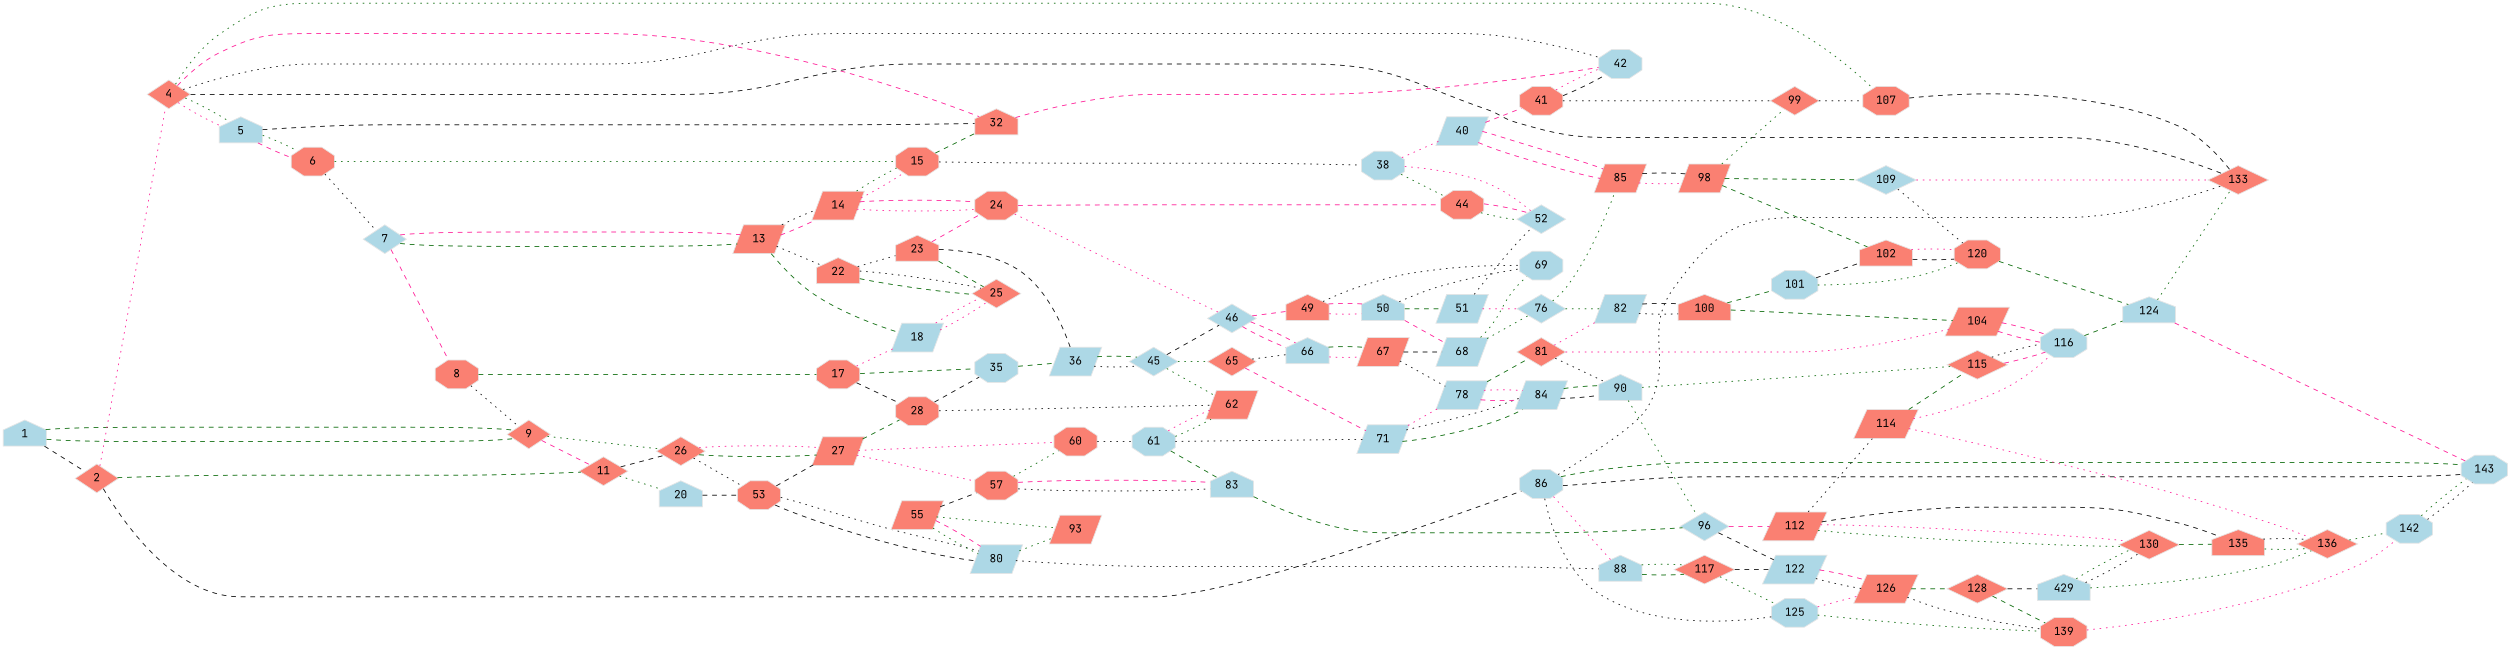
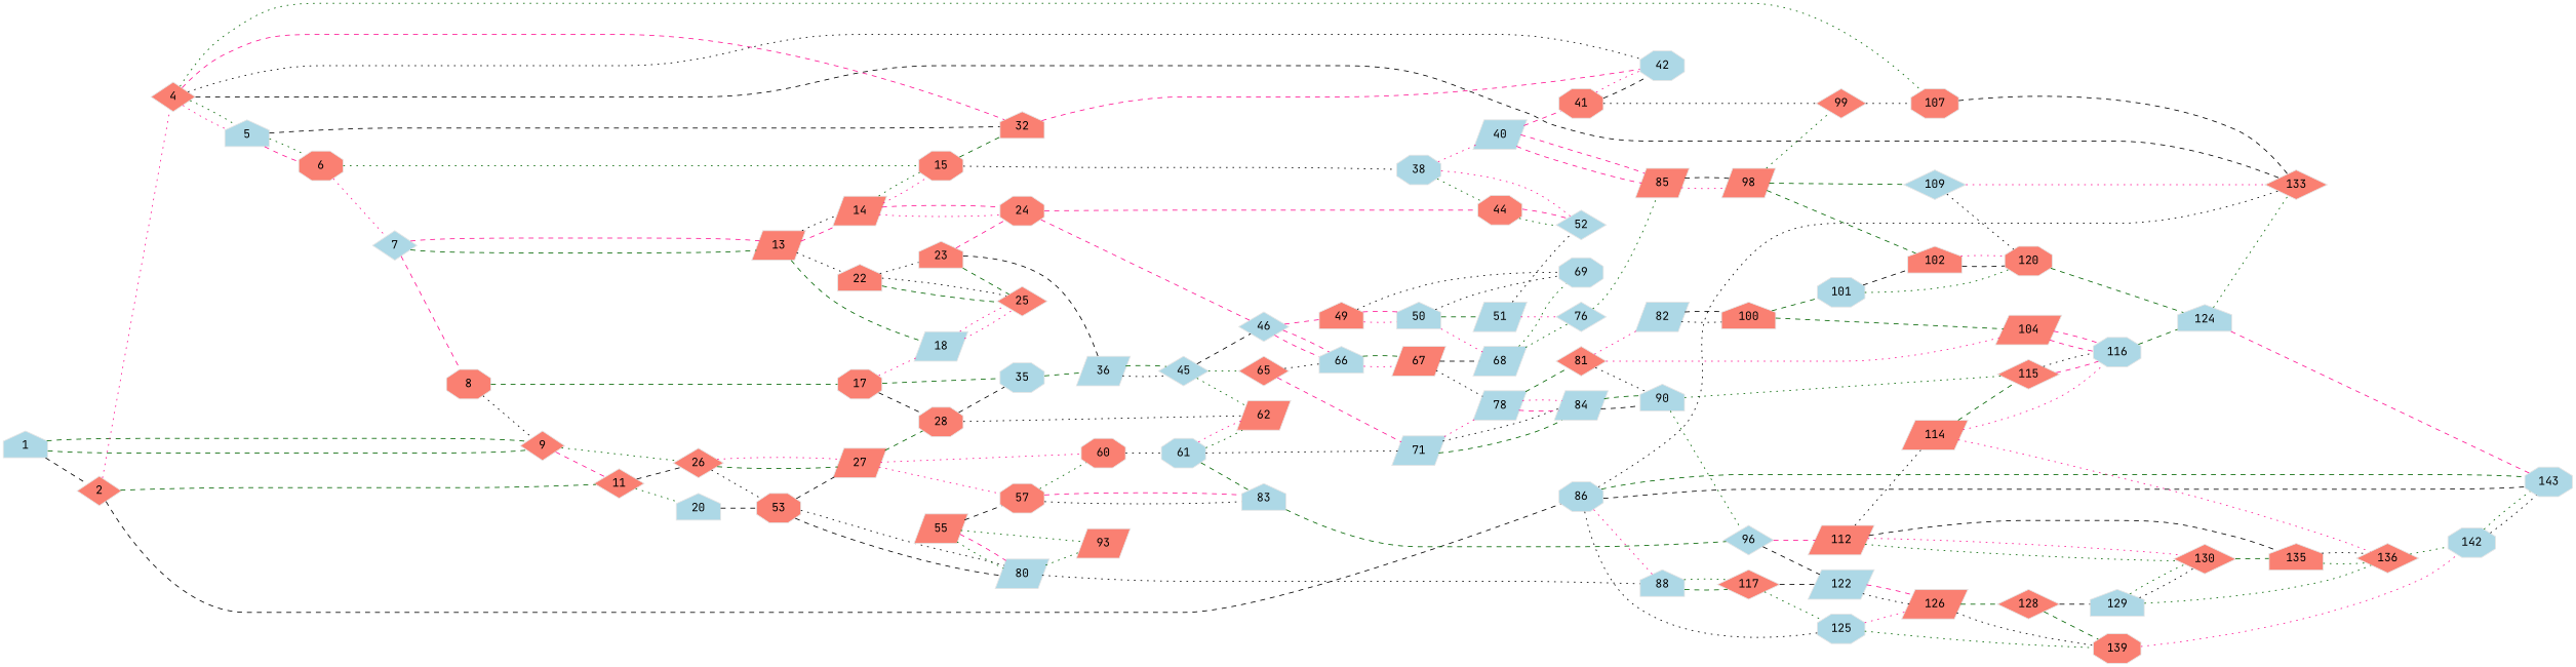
  graph {
    fontname="JetBrains Mono"
    rankdir=LR
    node [color=gray90 fillcolor=salmon fontname="JetBrains Mono" shape=octagon style=filled]
    edge [color=darkgreen fontname="JetBrains Mono" style=dotted]
    1 [fillcolor=lightblue shape=house]
    2 [shape=diamond super="+3"]
    9 [shape=diamond super="+12"]
    4 [shape=diamond super="+108"]
    11 [shape=diamond super="+21"]
    86 [fillcolor=lightblue super="+87"]
    26 [shape=diamond super="+34"]
    5 [fillcolor=lightblue shape=house super="+30"]
    32 [shape=house super="+33"]
    42 [fillcolor=lightblue]
    107 [super="+138"]
    133 [shape=diamond super="+137"]
    20 [fillcolor=lightblue shape=house]
    53 [super="+54"]
    88 [fillcolor=lightblue shape=house]
    125 [fillcolor=lightblue super="+131"]
    143 [fillcolor=lightblue]
    6 [super="+16"]
    7 [fillcolor=lightblue shape=diamond]
    15 [super="+31"]
    8 [super="+10"]
    13 [shape=parallelogram super="+19"]
    38 [fillcolor=lightblue super="+39"]
    17 [super="+29"]
    14 [shape=parallelogram]
    18 [fillcolor=lightblue shape=parallelogram]
    22 [shape=house]
    28 [super="+48"]
    35 [fillcolor=lightblue]
    27 [shape=parallelogram super="+59"]
    24 [super="+43"]
    25 [shape=diamond]
    23 [shape=house super="+37"]
    44
    46 [fillcolor=lightblue shape=diamond super="+47"]
    40 [fillcolor=lightblue shape=parallelogram]
    52 [fillcolor=lightblue shape=diamond super="+63"]
    62 [shape=parallelogram]
    36 [fillcolor=lightblue shape=parallelogram]
    80 [fillcolor=lightblue shape=parallelogram super="+89"]
    45 [fillcolor=lightblue shape=diamond super="+64"]
    49 [shape=house]
    66 [fillcolor=lightblue shape=house]
    57 [super="+58"]
    60
    83 [fillcolor=lightblue shape=house super="+95"]
    61 [fillcolor=lightblue super="+70"]
    65 [shape=diamond]
    41
    85 [shape=parallelogram]
    99 [shape=diamond super="+106"]
    98 [shape=parallelogram super="+103"]
    71 [fillcolor=lightblue shape=parallelogram super="+72"]
    50 [fillcolor=lightblue shape=house super="+73"]
    69 [fillcolor=lightblue]
    67 [shape=parallelogram]
    51 [fillcolor=lightblue shape=parallelogram super="+74"]
    68 [fillcolor=lightblue shape=parallelogram super="+75"]
    76 [fillcolor=lightblue shape=diamond super="+77"]
    82 [fillcolor=lightblue shape=parallelogram]
    55 [shape=parallelogram super="+56"]
    93 [shape=parallelogram]
    96 [fillcolor=lightblue shape=diamond super="+97"]
    78 [fillcolor=lightblue shape=parallelogram super="+79"]
    84 [fillcolor=lightblue shape=parallelogram]
    81 [shape=diamond super="+92"]
    90 [fillcolor=lightblue shape=house super="+91"]
    100 [shape=house super="+105"]
    104 [shape=parallelogram]
    117 [shape=diamond super="+118"]
    115 [shape=diamond]
    116 [fillcolor=lightblue super="+123"]
    101 [fillcolor=lightblue super="+119"]
    112 [shape=parallelogram super="+113"]
    122 [fillcolor=lightblue shape=parallelogram]
    102 [shape=house]
    109 [fillcolor=lightblue shape=diamond super="+110"]
    126 [shape=parallelogram super="+127"]
    139 [super="+141"]
    114 [shape=parallelogram super="+134"]
    130 [shape=diamond]
    135 [shape=house]
    120 [super="+121"]
    124 [fillcolor=lightblue shape=house super="+132"]
    136 [shape=diamond super="+140"]
    142 [fillcolor=lightblue]
    128 [shape=diamond]
-   129 [fillcolor=lightblue shape=house label=429]
+   129 [fillcolor=lightblue shape=house]
    1 -- 2 [color=black style=dashed]
    1 -- 9 [style=dashed]
    1 -- 9 [style=dashed]
    2 -- 4 [color=deeppink]
    2 -- 11 [style=dashed]
    2 -- 86 [color=black style=dashed]
    9 -- 11 [color=deeppink style=dashed]
    9 -- 26
    4 -- 5 [color=deeppink]
    4 -- 5
    4 -- 32 [color=deeppink style=dashed]
    4 -- 42 [color=black]
    4 -- 107
    4 -- 133 [color=black style=dashed]
    11 -- 26 [color=black style=dashed]
    11 -- 20
    86 -- 133 [color=black]
    86 -- 88 [color=deeppink]
    86 -- 125 [color=black]
    86 -- 143 [color=black style=dashed]
    86 -- 143 [style=dashed]
    26 -- 53 [color=black]
    26 -- 27 [style=dashed]
    26 -- 27 [color=deeppink]
    5 -- 32 [color=black style=dashed]
    5 -- 6 [color=deeppink style=dashed]
    5 -- 6
    32 -- 42 [color=deeppink style=dashed]
    107 -- 133 [color=black style=dashed]
    20 -- 53 [color=black style=dashed]
    53 -- 27 [color=black style=dashed]
    53 -- 80 [color=black style=dashed]
    53 -- 80 [color=black]
    88 -- 117 [style=dashed]
    88 -- 117
    125 -- 126 [color=deeppink]
    125 -- 139
-   6 -- 7 [color=black]
+   6 -- 7 [color=deeppink]
    6 -- 15
    7 -- 8 [color=deeppink style=dashed]
    7 -- 13 [style=dashed]
    7 -- 13 [color=deeppink style=dashed]
    15 -- 32 [style=dashed]
    15 -- 38 [color=black]
    8 -- 9 [color=black]
    8 -- 17 [style=dashed]
    13 -- 14 [color=deeppink style=dashed]
    13 -- 14 [color=black]
    13 -- 18 [style=dashed]
    13 -- 22 [color=black]
    38 -- 44
    38 -- 40 [color=deeppink]
    38 -- 52 [color=deeppink]
    17 -- 18 [color=deeppink]
    17 -- 28 [color=black style=dashed]
    17 -- 35 [style=dashed]
    14 -- 15 [color=deeppink]
    14 -- 15
    14 -- 24 [color=deeppink]
    14 -- 24 [color=deeppink style=dashed]
    18 -- 25 [color=deeppink]
    18 -- 25 [color=deeppink]
    22 -- 25 [style=dashed]
    22 -- 25 [color=black]
    22 -- 23 [color=black]
    28 -- 35 [color=black style=dashed]
    28 -- 62 [color=black]
    35 -- 36 [style=dashed]
    27 -- 28 [style=dashed]
    27 -- 57 [color=deeppink]
    27 -- 60 [color=deeppink]
    24 -- 44 [color=deeppink style=dashed]
-   24 -- 46 [color=deeppink]
+   24 -- 46 [color=deeppink style=dashed]
    23 -- 24 [color=deeppink style=dashed]
    23 -- 25 [style=dashed]
    23 -- 36 [color=black style=dashed]
    44 -- 52
    44 -- 52 [color=deeppink style=dashed]
    46 -- 49 [color=deeppink style=dashed]
    46 -- 66 [color=deeppink style=dashed]
    46 -- 66 [color=deeppink style=dashed]
    40 -- 41 [color=deeppink style=dashed]
    40 -- 85 [color=deeppink style=dashed]
    40 -- 85 [color=deeppink style=dashed]
    36 -- 45 [color=black]
    36 -- 45 [style=dashed]
    80 -- 88 [color=black]
    80 -- 93
    45 -- 46 [color=black style=dashed]
    45 -- 62
    45 -- 65
    49 -- 50 [color=deeppink]
    49 -- 50 [color=deeppink style=dashed]
    49 -- 69 [color=black]
    66 -- 67 [color=deeppink]
    66 -- 67 [style=dashed]
    57 -- 60
    57 -- 83 [color=black]
    57 -- 83 [color=deeppink style=dashed]
    60 -- 61 [color=black]
    83 -- 96 [style=dashed]
    61 -- 62
    61 -- 62 [color=deeppink]
    61 -- 83 [style=dashed]
    61 -- 71 [color=black]
    65 -- 66 [color=black]
    65 -- 71 [color=deeppink style=dashed]
    41 -- 42 [color=black style=dashed]
    41 -- 42 [color=deeppink]
    41 -- 99 [color=black]
    85 -- 98 [color=deeppink]
    85 -- 98 [color=black style=dashed]
    99 -- 107 [color=black]
    98 -- 99
    98 -- 102 [style=dashed]
    98 -- 109 [style=dashed]
    71 -- 78 [color=deeppink]
    71 -- 84 [style=dashed]
    71 -- 84 [color=black]
    50 -- 69 [color=black]
    50 -- 51 [style=dashed]
-   50 -- 68 [color=deeppink style=dashed]
+   50 -- 68 [color=deeppink]
    67 -- 68 [color=black style=dashed]
    67 -- 78 [color=black]
    51 -- 52 [color=black weight=2]
    51 -- 76 [color=deeppink]
    68 -- 69
    68 -- 76
    76 -- 85
-   76 -- 82
    82 -- 100 [color=black]
    82 -- 100 [color=black style=dashed]
    55 -- 80
    55 -- 80 [color=deeppink style=dashed]
    55 -- 57 [color=black style=dashed]
    55 -- 93
    96 -- 112 [color=deeppink style=dashed]
    96 -- 122 [color=black style=dashed]
    78 -- 84 [color=deeppink style=dashed]
    78 -- 84 [color=deeppink]
    78 -- 81 [style=dashed]
    84 -- 90 [color=black style=dashed]
    84 -- 90 [style=dashed]
    81 -- 82 [color=deeppink]
    81 -- 90 [color=black]
    81 -- 104 [color=deeppink]
    90 -- 96
    90 -- 115
    100 -- 104 [style=dashed]
    100 -- 101 [style=dashed weight=2]
    104 -- 116 [color=deeppink style=dashed]
    104 -- 116 [color=deeppink style=dashed]
    117 -- 125
    117 -- 122 [color=black style=dashed]
    115 -- 116 [color=deeppink style=dashed]
    115 -- 116 [color=black]
    116 -- 124 [style=dashed]
    101 -- 102 [color=black style=dashed]
    101 -- 120
    112 -- 114 [color=black]
    112 -- 130
    112 -- 130 [color=deeppink]
    112 -- 135 [color=black style=dashed]
    122 -- 126 [color=black]
    122 -- 126 [color=deeppink style=dashed]
    102 -- 120 [color=black style=dashed]
    102 -- 120 [color=deeppink]
    109 -- 133 [color=deeppink]
    109 -- 120 [color=black]
    126 -- 139 [color=black]
    126 -- 128 [style=dashed]
    139 -- 142 [color=deeppink]
    114 -- 115 [style=dashed]
    114 -- 116 [color=deeppink]
    114 -- 136 [color=deeppink]
    130 -- 135 [style=dashed]
    135 -- 136
    135 -- 136 [color=black]
    120 -- 124 [style=dashed]
    124 -- 133
    124 -- 143 [color=deeppink style=dashed]
    136 -- 142
    142 -- 143 [color=black]
    142 -- 143
    128 -- 139 [style=dashed]
    128 -- 129 [color=black style=dashed]
    129 -- 130 [color=black]
    129 -- 130
    129 -- 136
  }
